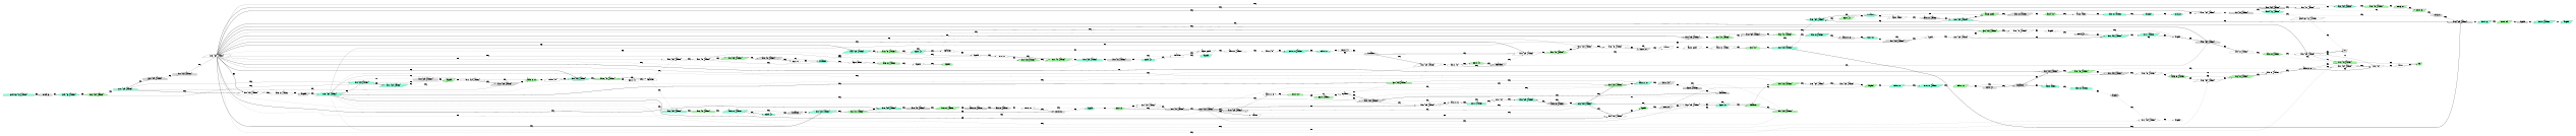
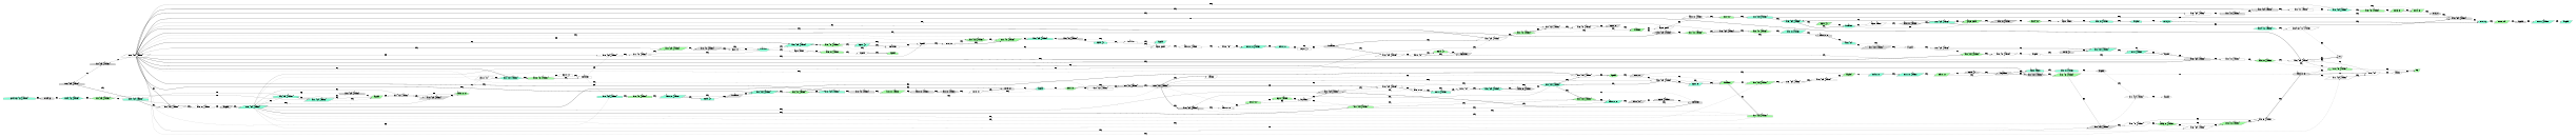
  digraph {
    rankdir=LR
    node [fillcolor=white shape=house style=filled]
    edge [arrowhead=onormal style=dashed]
    n1 [fillcolor=aquamarine label="stp x29 , x30 , [ sp , #- address ]!"]
    n2 [fillcolor=lightgrey label="mov x29 , sp"]
    n3 [fillcolor=aquamarine label="str x19 , [ sp , # address ]" shape=hexagon]
    n4 [fillcolor=palegreen label="str x0 , [ x29 , # address ]" shape=hexagon]
    n5 [fillcolor=aquamarine label="str x1 , [ x29 , # address ]"]
    n6 [fillcolor=aquamarine label="ldr x1 , [ x29 , # address ]" shape=parallelogram]
    n7 [fillcolor=lightgrey label="str x2 , [ x29 , # address ]"]
    n8 [label="ldr x0 , [ x29 , # address ]" shape=parallelogram]
    n9 [fillcolor=aquamarine label="ldr x2 , [ x29 , # address ]"]
    n10 [fillcolor=lightgrey label="ldr x0 , [ x29 , # address ]" shape=parallelogram]
    n11 [fillcolor=lightgrey label="ldr x0 , [ x29 , # address ]"]
    n12 [fillcolor=palegreen label="bl symbol" shape=parallelogram]
    n13 [fillcolor=lightgrey label="ldr x0 , [ x29 , # address ]"]
    n14 [label="add x0 , x0 , # address"]
    n15 [fillcolor=palegreen label="add x0 , x1 , x0" shape=hexagon]
    n16 [label="str x0 , [ x29 , # address ]" shape=parallelogram]
    n17 [fillcolor=aquamarine label="ldr x0 , [ x29 , # address ]" shape=hexagon]
    n18 [label="ldr x0 , [ x29 , # address ]"]
    n19 [fillcolor=aquamarine label="ldr x0 , [ x29 , # address ]"]
    n20 [fillcolor=palegreen label="ldr x0 , [ x29 , # address ]" shape=parallelogram]
    n21 [fillcolor=aquamarine label="ldr x0 , [ x29 , # address ]" shape=parallelogram]
    n22 [fillcolor=aquamarine label="ldr x0 , [ x29 , # address ]" shape=parallelogram]
    n23 [fillcolor=aquamarine label="ldr x0 , [ x29 , # address ]"]
    n24 [label="ldr x0 , [ x29 , # address ]"]
    n25 [label="ldr x0 , [ x29 , # address ]" shape=parallelogram]
    n26 [fillcolor=palegreen label="ldr x0 , [ x29 , # address ]" shape=hexagon]
    n27 [fillcolor=aquamarine label="ldr x0 , [ x29 , # address ]"]
    n28 [label="ldr x0 , [ x29 , # address ]" shape=hexagon]
    n29 [fillcolor=lightgrey label="ldr x0 , [ x29 , # address ]" shape=hexagon]
    n30 [fillcolor=lightgrey label="ldr x0 , [ x29 , # address ]"]
    n31 [fillcolor=lightgrey label="ldr x0 , [ x29 , # address ]" shape=hexagon]
    n32 [fillcolor=lightgrey label="ldr x0 , [ x29 , # address ]"]
    n33 [fillcolor=palegreen label="ldr x0 , [ x29 , # address ]" shape=hexagon]
    n34 [label="ldr x0 , [ x29 , # address ]"]
    n35 [fillcolor=lightgrey label="ldr x0 , [ x29 , # address ]" shape=parallelogram]
    n36 [label="ldr x2 , [ x29 , # address ]" shape=parallelogram]
    n37 [label="ldr x0 , [ x29 , # address ]"]
    n38 [fillcolor=lightgrey label="ldr x0 , [ x29 , # address ]"]
    n39 [fillcolor=aquamarine label="ldr x0 , [ x29 , # address ]" shape=hexagon]
    n40 [fillcolor=palegreen label="ldrb w0 , [ x0 , # address ]"]
    n41 [label="ldr x1 , [ x0 , # address ]" shape=hexagon]
    n42 [fillcolor=palegreen label="ldr x0 , [ x0 , # address ]"]
    n43 [fillcolor=lightgrey label="ldr x0 , [ x0 , # address ]" shape=parallelogram]
    n44 [fillcolor=palegreen label="ldr x0 , [ x0 , # address ]" shape=hexagon]
    n45 [fillcolor=palegreen label="ldr x2 , [ x0 , # address ]" shape=hexagon]
    n46 [fillcolor=lightgrey label="ldr x0 , [ x0 , # address ]"]
    n47 [fillcolor=lightgrey label="str x1 , [ x0 , # address ]"]
    n48 [fillcolor=palegreen label="ldr x1 , [ x0 , # address ]" shape=hexagon]
    n49 [fillcolor=palegreen label="str x1 , [ x0 , # address ]" shape=parallelogram]
    n50 [fillcolor=lightgrey label="ldr x0 , [ x0 , # address ]"]
    n51 [label="ldr x0 , [ x0 , # address ]" shape=parallelogram]
    n52 [fillcolor=palegreen label="ldr x1 , [ x0 , # address ]" shape=hexagon]
    n53 [label="ldr x0 , [ x0 , # address ]"]
    n54 [fillcolor=palegreen label="ldr x1 , [ x0 , # address ]" shape=parallelogram]
    n55 [fillcolor=palegreen label="ldr x0 , [ x0 , # address ]" shape=hexagon]
    n56 [label="ldr x0 , [ x0 , # address ]" shape=parallelogram]
    n57 [fillcolor=palegreen label="str x1 , [ x0 , # address ]"]
    n58 [label="str x1 , [ x0 ]" shape=parallelogram]
    n59 [fillcolor=lightgrey label=ret shape=parallelogram]
    n60 [label="ldr x0 , [ x0 , # address ]" shape=parallelogram]
    n61 [fillcolor=palegreen label="str x3 , [ x2 , # address ]" shape=parallelogram]
    n62 [fillcolor=lightgrey label="ldr x1 , [ x0 , # address ]"]
    n63 [label="ldr x2 , [ x0 , # address ]"]
    n64 [fillcolor=palegreen label="ldr x0 , [ x0 , # address ]"]
    n65 [fillcolor=lightgrey label="bl symbol" shape=parallelogram]
    n66 [fillcolor=aquamarine label="str x0 , [ x29 , # address ]" shape=parallelogram]
    n67 [label="ldr x1 , [ x29 , # address ]"]
    n68 [label="ldr x0 , [ x29 , # address ]" shape=hexagon]
    n69 [label="ldr x0 , [ x29 , # address ]" shape=parallelogram]
    n70 [fillcolor=palegreen label="ldr x1 , [ x29 , # address ]"]
    n71 [fillcolor=palegreen label="ldr x0 , [ x29 , # address ]" shape=parallelogram]
    n72 [fillcolor=lightgrey label="ldr x1 , [ x29 , # address ]" shape=parallelogram]
    n73 [fillcolor=palegreen label="ldr x1 , [ x29 , # address ]"]
    n74 [fillcolor=lightgrey label="ldr x1 , [ x29 , # address ]" shape=parallelogram]
    n75 [label="ldr x1 , [ x29 , # address ]" shape=parallelogram]
    n76 [label="ldr x1 , [ x29 , # address ]" shape=hexagon]
    n77 [fillcolor=palegreen label="bl symbol" shape=hexagon]
    n78 [label="ldrb w0 , [ x0 ]"]
    n79 [fillcolor=lightgrey label="ldr x0 , [ x29 , # address ]"]
    n80 [label="add x0 , x1 , x0" shape=hexagon]
    n81 [label="str x0 , [ x29 , # address ]" shape=hexagon]
    n82 [label="ldr x0 , [ x29 , # address ]"]
    n83 [label="add x0 , x1 , x0" shape=hexagon]
    n84 [fillcolor=palegreen label="ldr x0 , [ x29 , # address ]" shape=hexagon]
    n85 [fillcolor=aquamarine label="add x0 , x1 , x0" shape=parallelogram]
    n86 [label="bl symbol" shape=hexagon]
    n87 [label="bl symbol" shape=hexagon]
    n88 [label="strb wzr , [ x0 ]" shape=parallelogram]
    n89 [label="cmp w0 , # 0"]
    n90 [label="b.eq address"]
    n91 [fillcolor=aquamarine label="b.lo address" shape=hexagon]
    n92 [label="bl symbol" shape=hexagon]
    n93 [fillcolor=aquamarine label="and x0 , x0 , # address" shape=parallelogram]
    n94 [label="adrp x0 , address"]
    n95 [label="mov x1 , x0"]
    n96 [label="cmp x1 , x0" shape=hexagon]
    n97 [fillcolor=palegreen label="add x0 , x0 , # address"]
    n98 [fillcolor=aquamarine label="cmp x0 , # 0" shape=parallelogram]
    n99 [label="b.ne address"]
    n100 [label="bl symbol" shape=parallelogram]
    n101 [fillcolor=aquamarine label="cmp x0 , # 0"]
    n102 [fillcolor=lightgrey label="b.ne address" shape=parallelogram]
    n103 [fillcolor=lightgrey label="str xzr , [ x29 , # address ]" shape=hexagon]
    n104 [label="b address" shape=parallelogram]
    n105 [label="ldr x0 , [ x29 , # address ]"]
    n106 [fillcolor=aquamarine label="ldr x0 , [ x29 , # address ]" shape=hexagon]
    n107 [fillcolor=palegreen label="b.hi address" shape=parallelogram]
    n108 [fillcolor=aquamarine label="cmp x1 , x0" shape=parallelogram]
    n109 [fillcolor=lightgrey label="add x0 , x0 , # address" shape=hexagon]
    n110 [fillcolor=lightgrey label="mov x0 , x2"]
    n111 [label="adrp x0 , symbol" shape=parallelogram]
    n112 [label="add x0 , x0 , # address"]
    n113 [label="ldrb w0 , [ x0 ]"]
    n114 [fillcolor=palegreen label="bl symbol"]
    n115 [fillcolor=lightgrey label="mov x1 , x0" shape=parallelogram]
    n116 [fillcolor=aquamarine label="bl symbol" shape=hexagon]
    n117 [fillcolor=palegreen label="lsr x0 , x0 , # address" shape=parallelogram]
    n118 [fillcolor=lightgrey label="add x0 , x0 , # address"]
    n119 [fillcolor=lightgrey label="lsl x0 , x0 , # address" shape=hexagon]
    n120 [label="mov x1 , x0" shape=parallelogram]
    n121 [fillcolor=palegreen label="mov x1 , x0" shape=hexagon]
    n122 [fillcolor=aquamarine label="eor w0 , w0 , # address" shape=parallelogram]
    n123 [fillcolor=aquamarine label="uxtb w0 , w0"]
    n124 [label="cmp w0 , # 0"]
    n125 [fillcolor=lightgrey label="b.ne address"]
-   n126 [label="b.ls address" shape=parallelogram]
+   n126 [fillcolor=palegreen label="b.ls address" shape=parallelogram]
    n127 [fillcolor=palegreen label="cmp w0 , # 0"]
    n128 [fillcolor=lightgrey label="b.eq address" shape=parallelogram]
    n129 [fillcolor=aquamarine label="cmp x0 , # 0"]
    n130 [label="b.ne address"]
    n131 [fillcolor=aquamarine label="bl symbol" shape=parallelogram]
    n132 [fillcolor=palegreen label="bl symbol" shape=parallelogram]
    n133 [fillcolor=aquamarine label="uxtb w0 , w0" shape=parallelogram]
    n134 [fillcolor=palegreen label="ldrb w0 , [ x0 ]"]
    n135 [label="ldr x0 , [ x29 , # address ]"]
    n136 [label="adrp x0 , symbol" shape=parallelogram]
    n137 [fillcolor=lightgrey label="cmp x1 , x0" shape=parallelogram]
    n138 [label="add x0 , x0 , # address" shape=parallelogram]
    n139 [fillcolor=lightgrey label="add x0 , x1 , x0"]
    n140 [fillcolor=palegreen label="ldr x0 , [ x0 ]"]
    n141 [fillcolor=palegreen label="add x1 , x0 , # address" shape=hexagon]
    n142 [fillcolor=palegreen label="cmp w0 , # address"]
    n143 [label="b.eq address" shape=hexagon]
    n144 [fillcolor=aquamarine label="mov w1 , # address"]
    n145 [label="strb w1 , [ x0 ]" shape=hexagon]
    n146 [fillcolor=lightgrey label="ldrb w0 , [ x0 ]" shape=parallelogram]
    n147 [fillcolor=aquamarine label="eor w0 , w0 , # address" shape=parallelogram]
    n148 [fillcolor=palegreen label="uxtb w0 , w0" shape=parallelogram]
    n149 [fillcolor=lightgrey label="cmp w0 , # 0"]
    n150 [fillcolor=lightgrey label="b.eq address" shape=parallelogram]
    n151 [fillcolor=aquamarine label="adrp x0 , address"]
    n152 [fillcolor=aquamarine label="add x0 , x0 , # address"]
    n153 [fillcolor=lightgrey label="add x0 , x1 , x0"]
    n154 [fillcolor=lightgrey label="bl symbol" shape=hexagon]
    n155 [fillcolor=aquamarine label="ldr x0 , [ x0 ]"]
    n156 [fillcolor=aquamarine label="lsl x0 , x0 , # address" shape=parallelogram]
    n157 [label="str x0 , [ x29 , # address ]" shape=hexagon]
    n158 [fillcolor=aquamarine label="ldr x2 , [ x29 , # address ]" shape=parallelogram]
    n159 [label="bl symbol" shape=hexagon]
    n160 [fillcolor=aquamarine label="mov w1 , # address" shape=parallelogram]
    n161 [label="bl symbol"]
    n162 [fillcolor=lightgrey label="mov w3 , # 0"]
    n163 [fillcolor=aquamarine label="str x0 , [ x29 , # address ]"]
    n164 [fillcolor=aquamarine label="ldr x0 , [ x29 , # address ]" shape=hexagon]
    n165 [fillcolor=lightgrey label="ldr x2 , [ x29 , # address ]"]
    n166 [fillcolor=palegreen label="cmp x0 , # 0" shape=parallelogram]
    n167 [fillcolor=aquamarine label="b.ne address" shape=hexagon]
-   n168 [fillcolor=aquamarine label="mov x1 , x6" shape=parallelogram]
+   n168 [fillcolor=aquamarine label="mov x1 , x6" shape=hexagon]
    n169 [fillcolor=palegreen label="adrp x0 , symbol" shape=parallelogram]
    n170 [label="adrp x0 , address" shape=parallelogram]
    n171 [fillcolor=lightgrey label="add x0 , x0 , # address" shape=parallelogram]
    n172 [fillcolor=lightgrey label="add x0 , x0 , # address" shape=hexagon]
    n173 [fillcolor=palegreen label="ldr x19 , [ x0 ]" shape=hexagon]
    n174 [fillcolor=aquamarine label="str x0 , [ x29 , # address ]"]
    n175 [fillcolor=palegreen label=nop shape=parallelogram]
    n176 [label="b address" shape=hexagon]
    n177 [fillcolor=aquamarine label="ldr x19 , [ sp , # address ]" shape=hexagon]
    n178 [label="ldp x29 , x30 , [ sp ] , # address" shape=parallelogram]
    n179 [fillcolor=aquamarine label="str x0 , [ x29 , # address ]" shape=hexagon]
    n180 [fillcolor=lightgrey label="cmp w0 , # address"]
    n181 [fillcolor=lightgrey label="b.ne address"]
    n182 [fillcolor=palegreen label="add x3 , x0 , # address" shape=hexagon]
    n183 [label="lsl x0 , x0 , # address" shape=hexagon]
    n184 [label="adrp x0 , address" shape=hexagon]
    n185 [fillcolor=aquamarine label="add x0 , x0 , # address"]
    n186 [fillcolor=aquamarine label="bl symbol"]
    n187 [fillcolor=aquamarine label="mov x6 , x0" shape=hexagon]
    n188 [fillcolor=palegreen label="mov x0 , x19" shape=parallelogram]
    n189 [fillcolor=lightgrey label="mov x3 , x1" shape=hexagon]
    n190 [fillcolor=palegreen label="mov x4 , x2" shape=parallelogram]
    n191 [fillcolor=palegreen label="mov x5 , x0" shape=parallelogram]
    n192 [fillcolor=lightgrey label="bl symbol"]
    n193 [fillcolor=aquamarine label="mov w0 , # address" shape=parallelogram]
    n194 [fillcolor=aquamarine label="bl symbol" shape=parallelogram]
    n1 -> n2 [arrowhead=vee label=CFG style=bold]
    n2 -> n3 [arrowhead=vee label=CFG]
    n3 -> n4 [arrowhead=vee label=CFG style=solid]
    n4 -> n5 [label=CFG]
    n4 -> n6 [arrowhead=vee label=DFG style=solid]
-   n5 -> n7 [arrowhead=vee label=CFG style=bold]
+   n7 -> n5 [arrowhead=vee label=CFG style=bold]
    n5 -> n8 [label=DFG style=bold]
    n5 -> n9 [arrowhead=vee label=DFG style=solid]
    n5 -> n10 [label=DFG style=solid]
    n6 -> n11 [label=CFG]
    n6 -> n12 [arrowhead=vee label=DFG]
    n7 -> n13 [arrowhead=vee label=DFG style=solid]
    n8 -> n14 [label=DFG style=bold]
    n9 -> n6 [arrowhead=vee label=CFG style=bold]
    n9 -> n12 [arrowhead=vee label=DFG style=solid]
    n10 -> n15 [arrowhead=vee label=DFG style=solid]
    n11 -> n12 [label=DFG]
    n12 -> n67 [label=CFG]
    n13 -> n16 [label=DFG style=solid]
    n14 -> n65 [arrowhead=vee label=DFG style=solid]
    n15 -> n88 [label=DFG]
    n16 -> n8 [arrowhead=vee label=CFG style=bold]
    n16 -> n17 [label=DFG style=bold]
    n16 -> n18 [arrowhead=vee label=DFG style=solid]
    n16 -> n19 [label=DFG]
    n16 -> n20 [arrowhead=vee label=DFG style=solid]
    n16 -> n21 [arrowhead=vee label=DFG style=bold]
    n16 -> n22 [label=DFG style=bold]
    n16 -> n23 [arrowhead=vee label=DFG style=bold]
    n16 -> n24 [arrowhead=vee label=DFG]
    n16 -> n25 [label=DFG style=bold]
    n16 -> n26 [arrowhead=vee label=DFG]
    n16 -> n27 [label=DFG]
    n16 -> n28 [arrowhead=vee label=DFG style=solid]
    n16 -> n29 [label=DFG style=bold]
    n16 -> n30 [label=DFG style=bold]
    n16 -> n31 [label=DFG style=bold]
    n16 -> n32 [label=DFG style=solid]
    n16 -> n33 [label=DFG style=bold]
    n16 -> n34 [label=DFG style=bold]
    n16 -> n35 [arrowhead=vee label=DFG style=solid]
    n16 -> n36 [arrowhead=vee label=DFG]
    n16 -> n37 [arrowhead=vee label=DFG style=bold]
    n16 -> n38 [label=DFG style=bold]
    n16 -> n39 [label=DFG style=solid]
    n17 -> n40 [arrowhead=vee label=DFG style=bold]
    n18 -> n41 [arrowhead=vee label=DFG style=solid]
    n19 -> n42 [label=DFG style=solid]
    n20 -> n43 [arrowhead=vee label=DFG]
    n21 -> n44 [arrowhead=vee label=DFG style=bold]
    n22 -> n45 [label=DFG style=bold]
    n23 -> n46 [label=DFG]
    n24 -> n47 [label=DFG]
    n25 -> n48 [label=DFG style=solid]
    n26 -> n49 [arrowhead=vee label=DFG style=solid]
    n27 -> n50 [label=DFG style=solid]
    n28 -> n51 [arrowhead=vee label=DFG style=bold]
    n29 -> n52 [label=DFG style=solid]
    n30 -> n53 [arrowhead=vee label=DFG style=bold]
    n31 -> n54 [label=DFG style=solid]
    n32 -> n55 [label=DFG style=bold]
    n33 -> n56 [arrowhead=vee label=DFG style=bold]
    n34 -> n57 [label=DFG style=solid]
    n34 -> n58 [label=DFG style=solid]
    n34 -> n59 [arrowhead=vee label=DFG style=bold]
    n35 -> n60 [label=DFG style=solid]
    n36 -> n61 [arrowhead=vee label=DFG style=solid]
    n37 -> n62 [arrowhead=vee label=DFG]
    n38 -> n63 [arrowhead=vee label=DFG style=bold]
    n39 -> n64 [label=DFG]
    n40 -> n89 [label=CFG]
    n40 -> n90 [arrowhead=vee label=DFG style=bold]
    n41 -> n20 [label=CFG]
    n41 -> n91 [label=DFG style=solid]
    n41 -> n92 [arrowhead=vee label=DFG style=solid]
    n42 -> n93 [label=DFG]
    n43 -> n91 [arrowhead=vee label=DFG style=solid]
    n43 -> n96 [arrowhead=vee label=CFG style=bold]
    n44 -> n92 [arrowhead=vee label=DFG style=solid]
    n44 -> n98 [arrowhead=vee label=CFG style=solid]
    n44 -> n99 [label=DFG]
    n45 -> n23 [label=CFG style=bold]
    n45 -> n110 [arrowhead=vee label=DFG style=bold]
    n46 -> n117 [label=DFG style=solid]
    n47 -> n103 [label=CFG style=bold]
    n48 -> n28 [arrowhead=vee label=CFG style=bold]
    n48 -> n126 [arrowhead=vee label=DFG]
    n49 -> n27 [arrowhead=vee label=CFG style=solid]
    n50 -> n129 [label=CFG style=solid]
    n50 -> n130 [arrowhead=vee label=DFG]
    n51 -> n126 [arrowhead=vee label=DFG]
    n51 -> n137 [arrowhead=vee label=CFG style=bold]
    n52 -> n32 [arrowhead=vee label=CFG]
    n52 -> n139 [arrowhead=vee label=DFG]
    n53 -> n141 [label=DFG]
    n54 -> n35 [arrowhead=vee label=CFG style=solid]
    n54 -> n153 [label=DFG]
    n55 -> n156 [label=DFG]
    n56 -> n161 [label=DFG]
    n57 -> n175 [label=CFG style=solid]
    n58 -> n176 [label=CFG style=solid]
    n60 -> n182 [arrowhead=vee label=DFG]
    n60 -> n183 [arrowhead=vee label=DFG style=solid]
    n61 -> n183 [arrowhead=vee label=CFG style=bold]
    n62 -> n38 [label=CFG]
    n62 -> n189 [arrowhead=vee label=DFG]
    n63 -> n39 [arrowhead=vee label=CFG]
    n63 -> n190 [label=DFG]
    n64 -> n191 [label=DFG]
    n65 -> n66 [label=DFG style=bold]
    n66 -> n9 [label=CFG style=solid]
    n66 -> n11 [label=DFG]
    n66 -> n67 [arrowhead=vee label=DFG style=solid]
    n66 -> n68 [arrowhead=vee label=DFG style=bold]
    n66 -> n69 [label=DFG]
    n66 -> n70 [label=DFG]
    n66 -> n71 [label=DFG]
    n66 -> n72 [arrowhead=vee label=DFG style=solid]
    n66 -> n73 [label=DFG style=bold]
    n66 -> n74 [label=DFG style=solid]
    n66 -> n75 [arrowhead=vee label=DFG]
    n66 -> n76 [arrowhead=vee label=DFG]
    n67 -> n10 [arrowhead=vee label=CFG style=bold]
    n67 -> n15 [label=DFG style=solid]
    n68 -> n77 [arrowhead=vee label=DFG style=bold]
    n69 -> n78 [label=DFG style=solid]
    n70 -> n79 [arrowhead=vee label=CFG]
    n70 -> n80 [arrowhead=vee label=DFG]
    n71 -> n81 [arrowhead=vee label=DFG style=solid]
    n72 -> n82 [arrowhead=vee label=CFG style=solid]
    n72 -> n83 [label=DFG]
    n73 -> n84 [label=CFG style=solid]
    n73 -> n85 [label=DFG style=solid]
    n74 -> n86 [label=DFG style=solid]
    n75 -> n58 [arrowhead=vee label=DFG style=bold]
    n76 -> n87 [arrowhead=vee label=CFG]
    n77 -> n115 [label=DFG style=solid]
    n78 -> n127 [arrowhead=vee label=CFG style=bold]
    n78 -> n128 [arrowhead=vee label=DFG style=bold]
    n79 -> n80 [arrowhead=vee label=DFG style=solid]
    n80 -> n134 [arrowhead=vee label=DFG style=solid]
    n81 -> n135 [label=DFG style=bold]
    n82 -> n83 [label=DFG style=bold]
    n83 -> n144 [label=CFG style=bold]
    n83 -> n145 [arrowhead=vee label=DFG]
    n84 -> n85 [label=DFG style=bold]
    n85 -> n146 [label=DFG]
    n86 -> n157 [label=DFG]
    n88 -> n17 [label=CFG style=bold]
    n89 -> n90 [label=CFG]
    n90 -> n18 [label=CFG]
    n90 -> n19 [label=CFG]
    n91 -> n21 [label=CFG]
    n91 -> n94 [label=CFG style=solid]
    n92 -> n95 [arrowhead=vee label=DFG style=bold]
    n93 -> n101 [label=CFG style=bold]
    n93 -> n102 [label=DFG style=solid]
    n94 -> n97 [label=CFG style=bold]
    n95 -> n26 [label=CFG]
    n95 -> n49 [arrowhead=vee label=DFG style=bold]
    n96 -> n91 [label=CFG style=solid]
    n97 -> n100 [arrowhead=vee label=CFG]
    n98 -> n99 [arrowhead=vee label=CFG style=bold]
    n99 -> n92 [label=CFG]
    n99 -> n111 [arrowhead=vee label=CFG style=solid]
    n100 -> n114 [label=CFG style=bold]
    n101 -> n102 [arrowhead=vee label=CFG style=solid]
    n102 -> n22 [arrowhead=vee label=CFG style=solid]
    n102 -> n103 [label=CFG]
    n103 -> n79 [arrowhead=vee label=DFG style=bold]
    n103 -> n82 [label=DFG style=bold]
    n103 -> n84 [label=DFG]
    n103 -> n104 [arrowhead=vee label=CFG style=bold]
    n103 -> n105 [arrowhead=vee label=DFG style=solid]
    n103 -> n106 [label=DFG]
    n104 -> n68 [arrowhead=vee label=CFG]
    n105 -> n107 [label=DFG style=solid]
    n105 -> n108 [label=CFG style=bold]
    n106 -> n109 [label=DFG style=bold]
    n107 -> n70 [label=CFG style=bold]
    n107 -> n71 [label=CFG style=solid]
    n108 -> n107 [label=CFG style=bold]
    n109 -> n179 [label=DFG]
    n110 -> n116 [label=DFG style=solid]
    n111 -> n112 [label=CFG]
    n112 -> n113 [arrowhead=vee label=CFG]
    n113 -> n122 [arrowhead=vee label=DFG style=bold]
    n115 -> n105 [arrowhead=vee label=CFG style=solid]
    n115 -> n107 [arrowhead=vee label=DFG]
    n115 -> n132 [label=DFG style=solid]
    n116 -> n121 [label=DFG style=solid]
    n117 -> n118 [arrowhead=vee label=DFG style=solid]
    n118 -> n119 [label=DFG style=bold]
    n119 -> n120 [label=DFG]
    n120 -> n110 [arrowhead=vee label=CFG style=bold]
    n120 -> n116 [label=DFG]
    n121 -> n24 [arrowhead=vee label=CFG style=solid]
    n121 -> n47 [label=DFG style=bold]
    n122 -> n123 [label=DFG style=bold]
    n123 -> n124 [label=CFG style=solid]
    n123 -> n125 [label=DFG]
    n124 -> n125 [label=CFG]
    n125 -> n25 [label=CFG style=bold]
    n125 -> n69 [arrowhead=vee label=CFG style=bold]
    n126 -> n29 [arrowhead=vee label=CFG]
    n126 -> n136 [label=CFG]
    n127 -> n128 [label=CFG style=bold]
    n128 -> n25 [arrowhead=vee label=CFG]
    n128 -> n30 [arrowhead=vee label=CFG style=solid]
    n129 -> n130 [label=CFG style=solid]
    n130 -> n111 [label=CFG style=solid]
    n130 -> n131 [arrowhead=vee label=CFG]
    n132 -> n133 [label=DFG style=solid]
    n133 -> n147 [arrowhead=vee label=DFG style=bold]
    n134 -> n142 [label=CFG]
    n134 -> n143 [arrowhead=vee label=DFG style=solid]
    n135 -> n132 [label=DFG]
    n136 -> n138 [label=CFG style=solid]
    n137 -> n126 [label=CFG]
    n138 -> n140 [label=CFG style=bold]
    n139 -> n155 [arrowhead=vee label=DFG style=bold]
    n140 -> n163 [label=DFG style=bold]
    n141 -> n34 [arrowhead=vee label=CFG]
    n141 -> n57 [arrowhead=vee label=DFG]
    n142 -> n143 [arrowhead=vee label=CFG style=solid]
    n143 -> n72 [arrowhead=vee label=CFG style=bold]
    n143 -> n73 [arrowhead=vee label=CFG]
    n144 -> n145 [arrowhead=vee label=CFG style=solid]
    n145 -> n106 [arrowhead=vee label=CFG style=bold]
    n146 -> n180 [arrowhead=vee label=CFG]
    n146 -> n181 [arrowhead=vee label=DFG]
    n147 -> n148 [label=DFG]
    n148 -> n149 [label=CFG style=solid]
    n148 -> n150 [arrowhead=vee label=DFG style=solid]
    n149 -> n150 [label=CFG style=bold]
    n150 -> n31 [arrowhead=vee label=CFG style=bold]
    n150 -> n151 [arrowhead=vee label=CFG style=bold]
    n151 -> n152 [label=CFG]
    n152 -> n154 [label=CFG]
    n153 -> n57 [arrowhead=vee label=DFG style=solid]
    n153 -> n58 [arrowhead=vee label=DFG style=bold]
    n153 -> n59 [arrowhead=vee label=DFG]
    n153 -> n75 [label=CFG]
    n154 -> n76 [label=CFG]
    n155 -> n74 [label=CFG]
    n155 -> n86 [label=DFG]
    n156 -> n139 [arrowhead=vee label=DFG style=solid]
    n157 -> n33 [arrowhead=vee label=CFG]
    n157 -> n158 [arrowhead=vee label=DFG style=bold]
    n158 -> n159 [arrowhead=vee label=DFG]
    n158 -> n160 [arrowhead=vee label=CFG]
    n159 -> n30 [arrowhead=vee label=CFG style=bold]
    n160 -> n159 [label=CFG style=bold]
    n161 -> n159 [label=DFG style=solid]
    n161 -> n162 [label=CFG]
    n162 -> n158 [arrowhead=vee label=CFG style=bold]
    n163 -> n164 [label=DFG style=solid]
    n163 -> n165 [label=DFG style=bold]
    n164 -> n166 [label=CFG]
    n164 -> n167 [label=DFG style=bold]
    n165 -> n168 [arrowhead=vee label=CFG]
    n166 -> n167 [label=CFG]
    n167 -> n169 [arrowhead=vee label=CFG style=solid]
    n167 -> n170 [label=CFG style=solid]
    n168 -> n188 [label=CFG style=solid]
    n169 -> n171 [label=CFG style=bold]
    n170 -> n172 [label=CFG]
    n171 -> n173 [label=CFG]
    n172 -> n174 [arrowhead=vee label=CFG style=bold]
    n173 -> n184 [arrowhead=vee label=CFG style=bold]
    n174 -> n164 [arrowhead=vee label=DFG style=bold]
    n174 -> n165 [arrowhead=vee label=DFG style=bold]
    n174 -> n169 [arrowhead=vee label=CFG style=bold]
    n176 -> n175 [arrowhead=vee label=CFG style=bold]
    n177 -> n178 [arrowhead=vee label=CFG]
    n178 -> n59 [arrowhead=vee label=CFG]
    n179 -> n68 [label=CFG style=bold]
    n179 -> n79 [arrowhead=vee label=DFG style=solid]
    n179 -> n82 [label=DFG style=solid]
    n179 -> n84 [label=DFG style=bold]
    n179 -> n105 [label=DFG style=bold]
    n179 -> n106 [label=DFG]
    n180 -> n181 [label=CFG style=solid]
    n181 -> n72 [label=CFG style=bold]
    n181 -> n106 [label=CFG]
    n182 -> n36 [label=CFG style=solid]
    n182 -> n61 [label=DFG style=solid]
    n183 -> n153 [label=DFG style=bold]
    n184 -> n185 [label=CFG style=bold]
    n185 -> n186 [label=CFG style=bold]
    n186 -> n187 [arrowhead=vee label=DFG style=solid]
    n187 -> n37 [arrowhead=vee label=CFG]
+   n187 -> n168 [arrowhead=vee label=DFG style=bold]
    n188 -> n192 [arrowhead=vee label=CFG style=solid]
    n189 -> n165 [arrowhead=vee label=CFG style=solid]
    n190 -> n189 [label=CFG style=solid]
    n191 -> n190 [arrowhead=vee label=CFG style=bold]
    n192 -> n193 [arrowhead=vee label=CFG style=solid]
    n193 -> n194 [arrowhead=vee label=CFG]
  }
